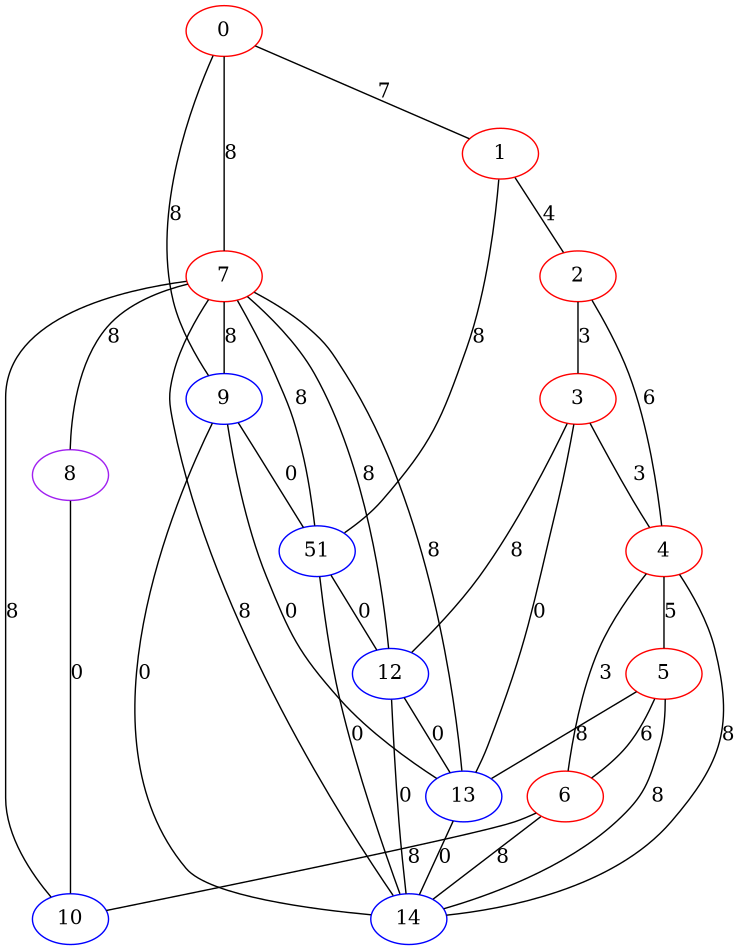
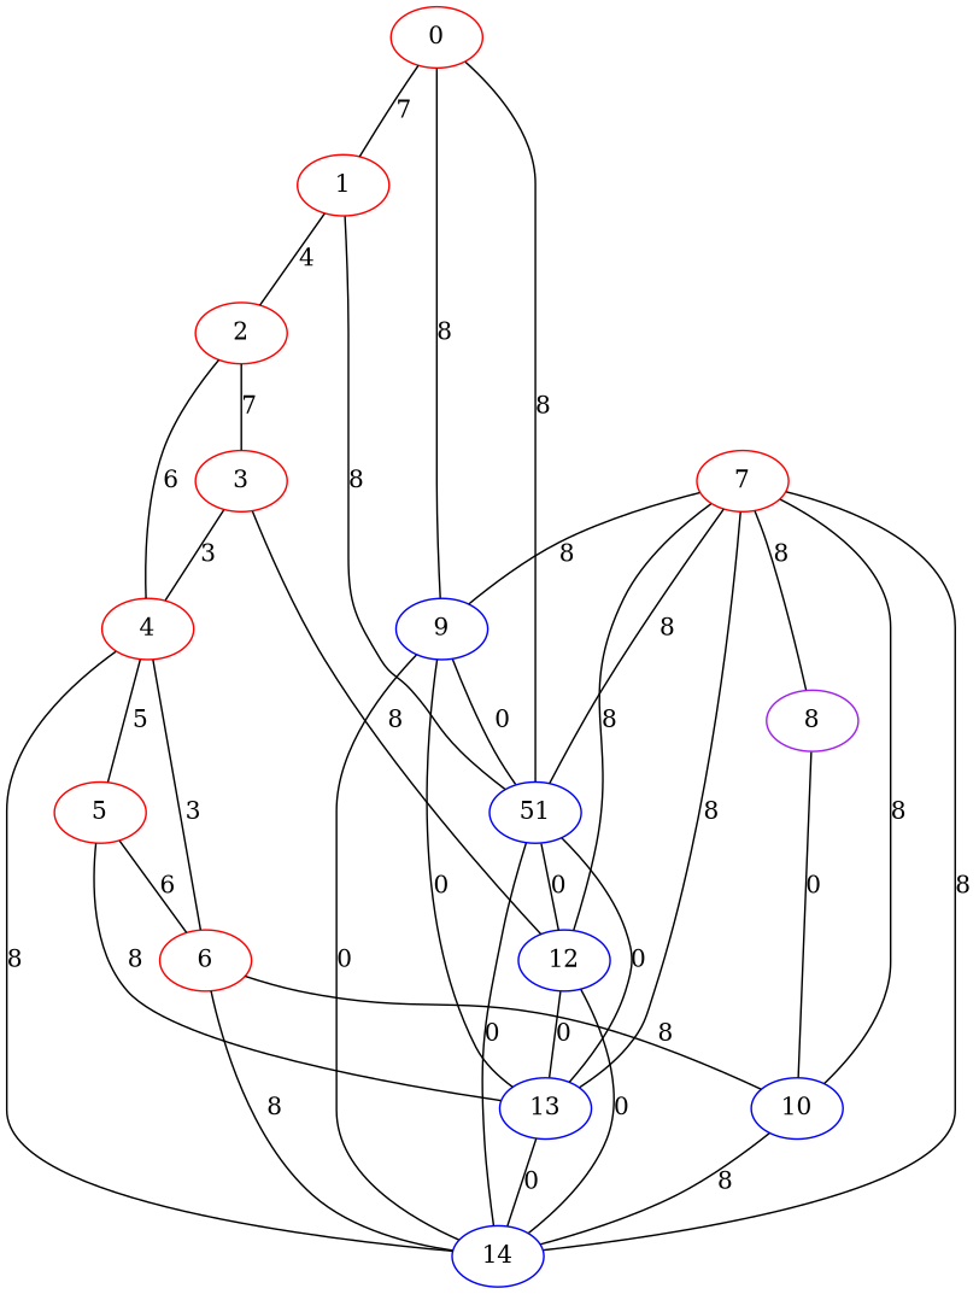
  graph {
    node [color=red weight=1]
    0
    1
    9 [color=blue weight=3]
    n4 [color=blue label=51 weight=3]
    2
    14 [color=blue weight=3]
    13 [color=blue weight=3]
    12 [color=blue weight=3]
    3
    4
    5
    6
    10 [color=blue weight=3]
    7
    8 [color=purple weight=4]
    0 -- 1 [label=7]
    0 -- 9 [label=8]
-   0 -- 7 [label=8]
+   0 -- n4 [label=8]
    1 -- n4 [label=8]
    1 -- 2 [label=4]
    9 -- n4 [label=0]
    9 -- 14 [label=0]
    9 -- 13 [label=0]
    n4 -- 14 [label=0]
-   3 -- 13 [label=0]
+   n4 -- 13 [label=0]
    n4 -- 12 [label=0]
-   2 -- 3 [label=3]
+   2 -- 3 [label=7]
    2 -- 4 [label=6]
    13 -- 14 [label=0]
    12 -- 14 [label=0]
    12 -- 13 [label=0]
    3 -- 12 [label=8]
    3 -- 4 [label=3]
    4 -- 14 [label=8]
    4 -- 5 [label=5]
    4 -- 6 [label=3]
-   5 -- 14 [label=8]
+   10 -- 14 [label=8]
    5 -- 13 [label=8]
    5 -- 6 [label=6]
    6 -- 14 [label=8]
    6 -- 10 [label=8]
    7 -- 9 [label=8]
    7 -- n4 [label=8]
    7 -- 14 [label=8]
    7 -- 13 [label=8]
    7 -- 12 [label=8]
    7 -- 10 [label=8]
    7 -- 8 [label=8]
    8 -- 10 [label=0]
  }
